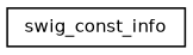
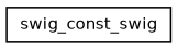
  digraph {
    rankdir=TB
-   n1 [color=black fillcolor=white fontname=Helvetica fontsize=10 height=0.2 label=swig_const_info shape=record style=filled width=0.4]
+   n1 [color=black fillcolor=white fontname=Helvetica fontsize=10 height=0.2 label=swig_const_swig shape=record style=filled width=0.4]
  }
